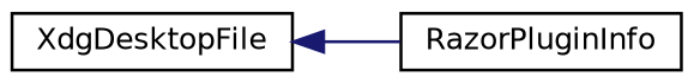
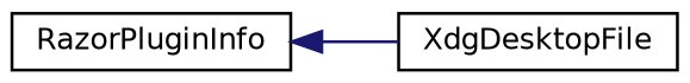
  digraph {
    rankdir=LR
    node [color=black fillcolor=white fontname=Helvetica fontsize=10 shape=record style=filled]
    n1 [height=0.2 label=XdgDesktopFile width=0.4]
    n2 [height=0.2 label=RazorPluginInfo width=0.4]
-   n1 -> n2 [color=midnightblue dir=back fontname=Helvetica fontsize=10 labelfontname=Helvetica labelfontsize=10 style=solid]
+   n2 -> n1 [color=midnightblue dir=back fontname=Helvetica fontsize=10 labelfontname=Helvetica labelfontsize=10 style=solid]
  }
